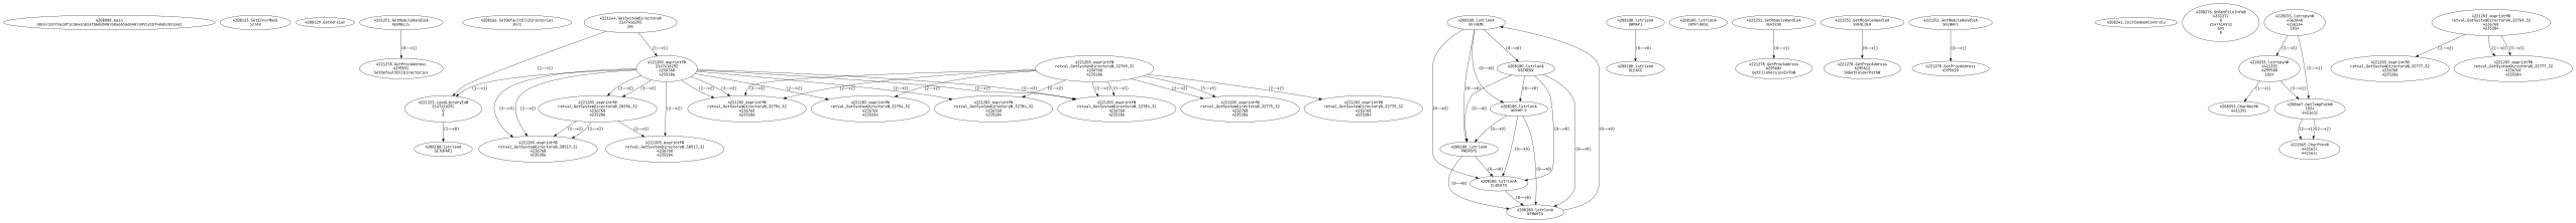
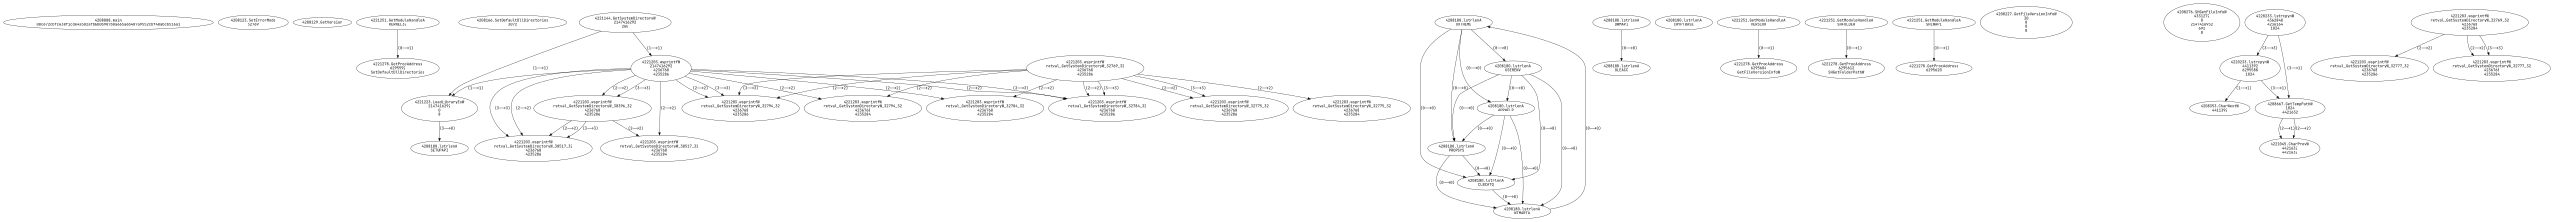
  digraph {
    fontname="JetBrains Mono"
    node [fontname="JetBrains Mono"]
    edge [fontname="JetBrains Mono"]
    n1 [label="4208088.main\n08c672cbfc638f1cde4a502afb6b0b907b0a665a6b487a9552cbf48abcb516a1"]
    n2 [label="4208123.SetErrorMode\n32769"]
    n3 [label="4208129.GetVersion\n"]
    n4 [label="4221251.GetModuleHandleA\nKERNEL32"]
    n5 [label="4221278.GetProcAddress\n6295592\nSetDefaultDllDirectories"]
    n6 [label="4208166.SetDefaultDllDirectories\n3072"]
    n7 [label="4221144.GetSystemDirectoryW\n2147416292\n260"]
    n8 [label="4221203.wsprintfW\n2147416292\n4236768\n4235286"]
    n9 [label="4221223.LoadLibraryExW\n2147416292\n0\n8"]
    n10 [label="4221203.wsprintfW\nretval_GetSystemDirectoryW_38396_32\n4236768\n4235286"]
    n11 [label="4221203.wsprintfW\nretval_GetSystemDirectoryW_38517_32\n4236768\n4235286"]
    n12 [label="4221203.wsprintfW\nretval_GetSystemDirectoryW_38517_32\n4236768\n4235284"]
    n13 [label="4221203.wsprintfW\nretval_GetSystemDirectoryW_32784_32\n4236768\n4235286"]
    n14 [label="4221203.wsprintfW\nretval_GetSystemDirectoryW_32784_32\n4236768\n4235284"]
    n15 [label="4221203.wsprintfW\nretval_GetSystemDirectoryW_32794_32\n4236768\n4235286"]
    n16 [label="4221203.wsprintfW\nretval_GetSystemDirectoryW_32794_32\n4236768\n4235284"]
    n17 [label="4208180.lstrlenA\nSETUPAPI"]
    n18 [label="4208180.lstrlenA\nUXTHEME"]
    n19 [label="4208180.lstrlenA\nUSERENV"]
    n20 [label="4208180.lstrlenA\nAPPHELP"]
    n21 [label="4208180.lstrlenA\nPROPSYS"]
    n22 [label="4208180.lstrlenA\nCLBCATQ"]
    n23 [label="4208180.lstrlenA\nNTMARTA"]
    n24 [label="4208180.lstrlenA\nDWMAPI"]
    n25 [label="4208180.lstrlenA\nOLEACC"]
    n26 [label="4208180.lstrlenA\nCRYPTBASE"]
    n27 [label="4221251.GetModuleHandleA\nVERSION"]
    n28 [label="4221278.GetProcAddress\n6295604\nGetFileVersionInfoW"]
    n29 [label="4221251.GetModuleHandleA\nSHFOLDER"]
    n30 [label="4221278.GetProcAddress\n6295612\nSHGetFolderPathW"]
    n31 [label="4221251.GetModuleHandleA\nSHLWAPI"]
    n32 [label="4221278.GetProcAddress\n6295620\n"]
-   n34 [label="4208241.InitCommonControls\n"]
+   n33 [label="4208227.GetFileVersionInfoW\n30\n0\n0\n0"]
    n35 [label="4208276.SHGetFileInfoW\n4331272\n0\n2147416932\n692\n0"]
    n36 [label="4220233.lstrcpynW\n4362848\n4236164\n1024"]
    n37 [label="4220233.lstrcpynW\n4411392\n6295588\n1024"]
    n38 [label="4208667.GetTempPathW\n1024\n4421632"]
    n39 [label="4208353.CharNextW\n4411392"]
    n40 [label="4221045.CharPrevW\n4421632\n4421632"]
    n41 [label="4221203.wsprintfW\nretval_GetSystemDirectoryW_32769_32\n4236768\n4235286"]
    n42 [label="4221203.wsprintfW\nretval_GetSystemDirectoryW_32775_32\n4236768\n4235286"]
    n43 [label="4221203.wsprintfW\nretval_GetSystemDirectoryW_32775_32\n4236768\n4235284"]
    n44 [label="4221203.wsprintfW\nretval_GetSystemDirectoryW_32769_32\n4236768\n4235284"]
    n45 [label="4221203.wsprintfW\nretval_GetSystemDirectoryW_32777_32\n4236768\n4235286"]
    n46 [label="4221203.wsprintfW\nretval_GetSystemDirectoryW_32777_32\n4236768\n4235284"]
    n4 -> n5 [label="(0-->1)"]
    n7 -> n8 [label="(1-->1)"]
    n7 -> n9 [label="(1-->1)"]
    n8 -> n9 [label="(1-->1)"]
    n8 -> n10 [label="(2-->2)"]
    n8 -> n10 [label="(3-->3)"]
    n8 -> n11 [label="(2-->2)"]
    n8 -> n11 [label="(3-->3)"]
    n8 -> n12 [label="(2-->2)"]
    n8 -> n13 [label="(2-->2)"]
    n8 -> n13 [label="(3-->3)"]
    n8 -> n14 [label="(2-->2)"]
    n8 -> n15 [label="(2-->2)"]
    n8 -> n15 [label="(3-->3)"]
    n8 -> n16 [label="(2-->2)"]
    n9 -> n17 [label="(3-->0)"]
    n10 -> n11 [label="(2-->2)"]
    n10 -> n11 [label="(3-->3)"]
    n10 -> n12 [label="(2-->2)"]
    n18 -> n19 [label="(0-->0)"]
    n18 -> n20 [label="(0-->0)"]
    n18 -> n21 [label="(0-->0)"]
    n18 -> n22 [label="(0-->0)"]
    n19 -> n20 [label="(0-->0)"]
    n19 -> n21 [label="(0-->0)"]
    n19 -> n22 [label="(0-->0)"]
    n19 -> n23 [label="(0-->0)"]
    n20 -> n21 [label="(0-->0)"]
    n20 -> n22 [label="(0-->0)"]
    n20 -> n23 [label="(0-->0)"]
    n21 -> n22 [label="(0-->0)"]
    n21 -> n23 [label="(0-->0)"]
    n22 -> n23 [label="(0-->0)"]
    n23 -> n18 [label="(0-->0)"]
    n24 -> n25 [label="(0-->0)"]
    n27 -> n28 [label="(0-->1)"]
    n29 -> n30 [label="(0-->1)"]
    n31 -> n32 [label="(0-->1)"]
    n36 -> n37 [label="(3-->3)"]
    n36 -> n38 [label="(3-->1)"]
    n37 -> n38 [label="(3-->1)"]
    n37 -> n39 [label="(1-->1)"]
    n38 -> n40 [label="(2-->1)"]
    n38 -> n40 [label="(2-->2)"]
    n41 -> n13 [label="(2-->2)"]
    n41 -> n13 [label="(3-->3)"]
    n41 -> n14 [label="(2-->2)"]
    n41 -> n15 [label="(2-->2)"]
    n41 -> n15 [label="(3-->3)"]
    n41 -> n16 [label="(2-->2)"]
    n41 -> n42 [label="(2-->2)"]
    n41 -> n42 [label="(3-->3)"]
    n41 -> n43 [label="(2-->2)"]
    n44 -> n45 [label="(2-->2)"]
    n44 -> n46 [label="(2-->2)"]
    n44 -> n46 [label="(3-->3)"]
  }
